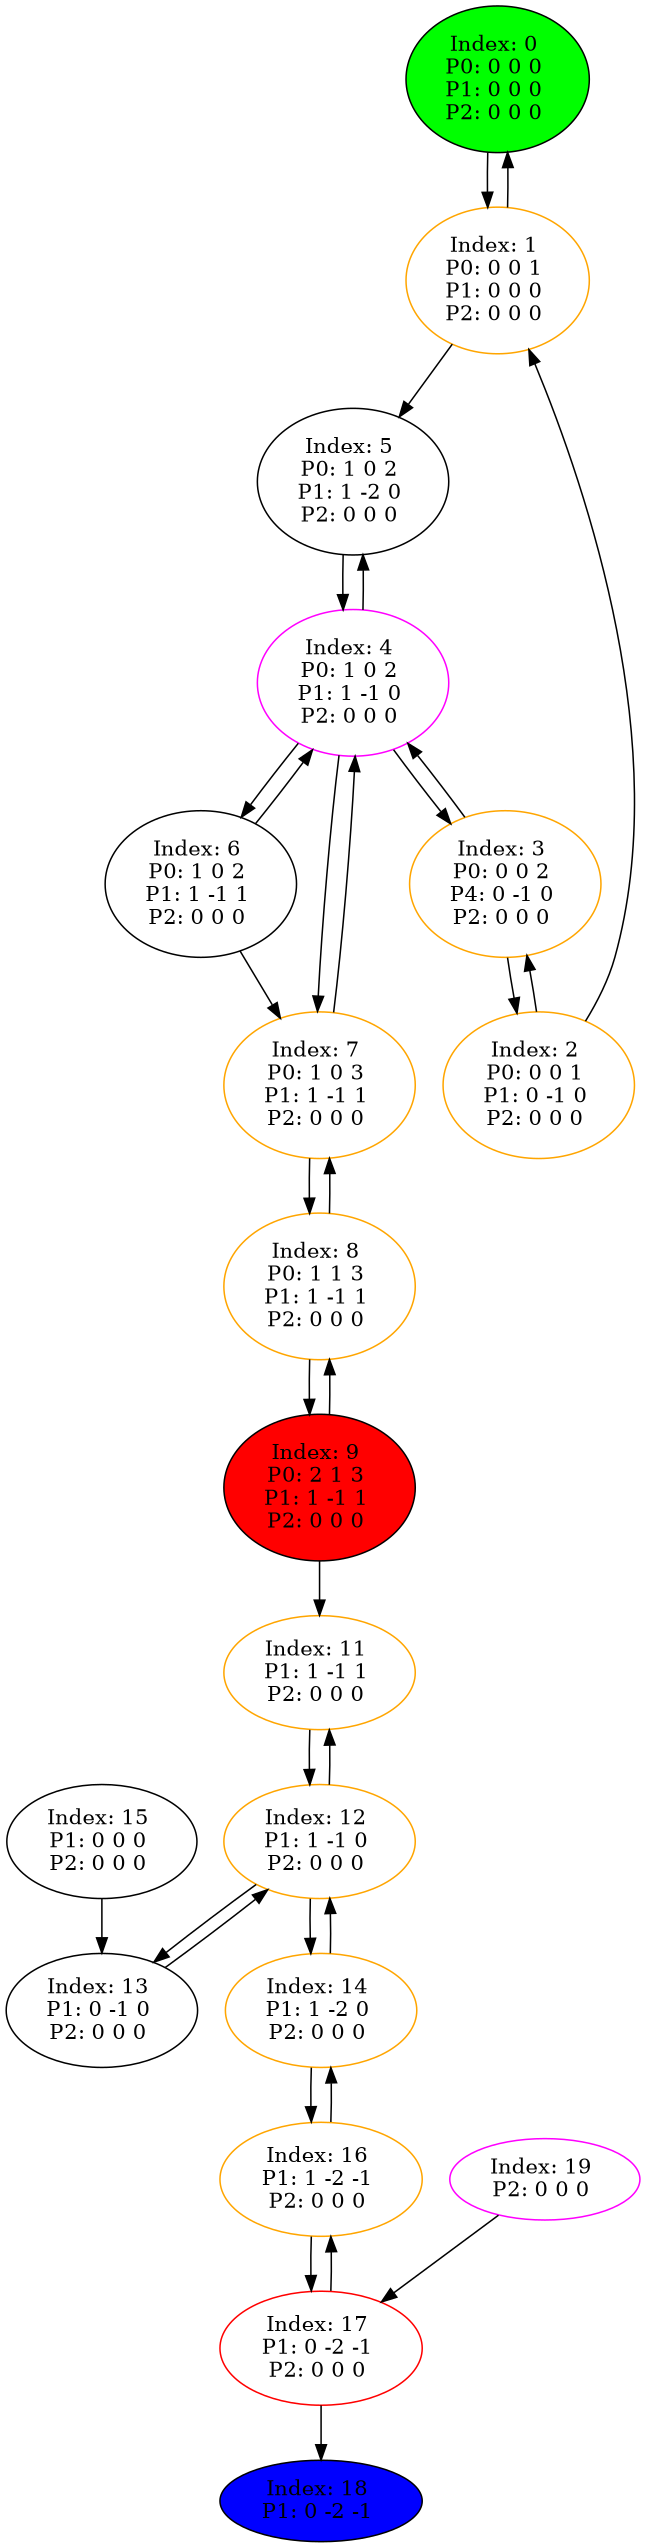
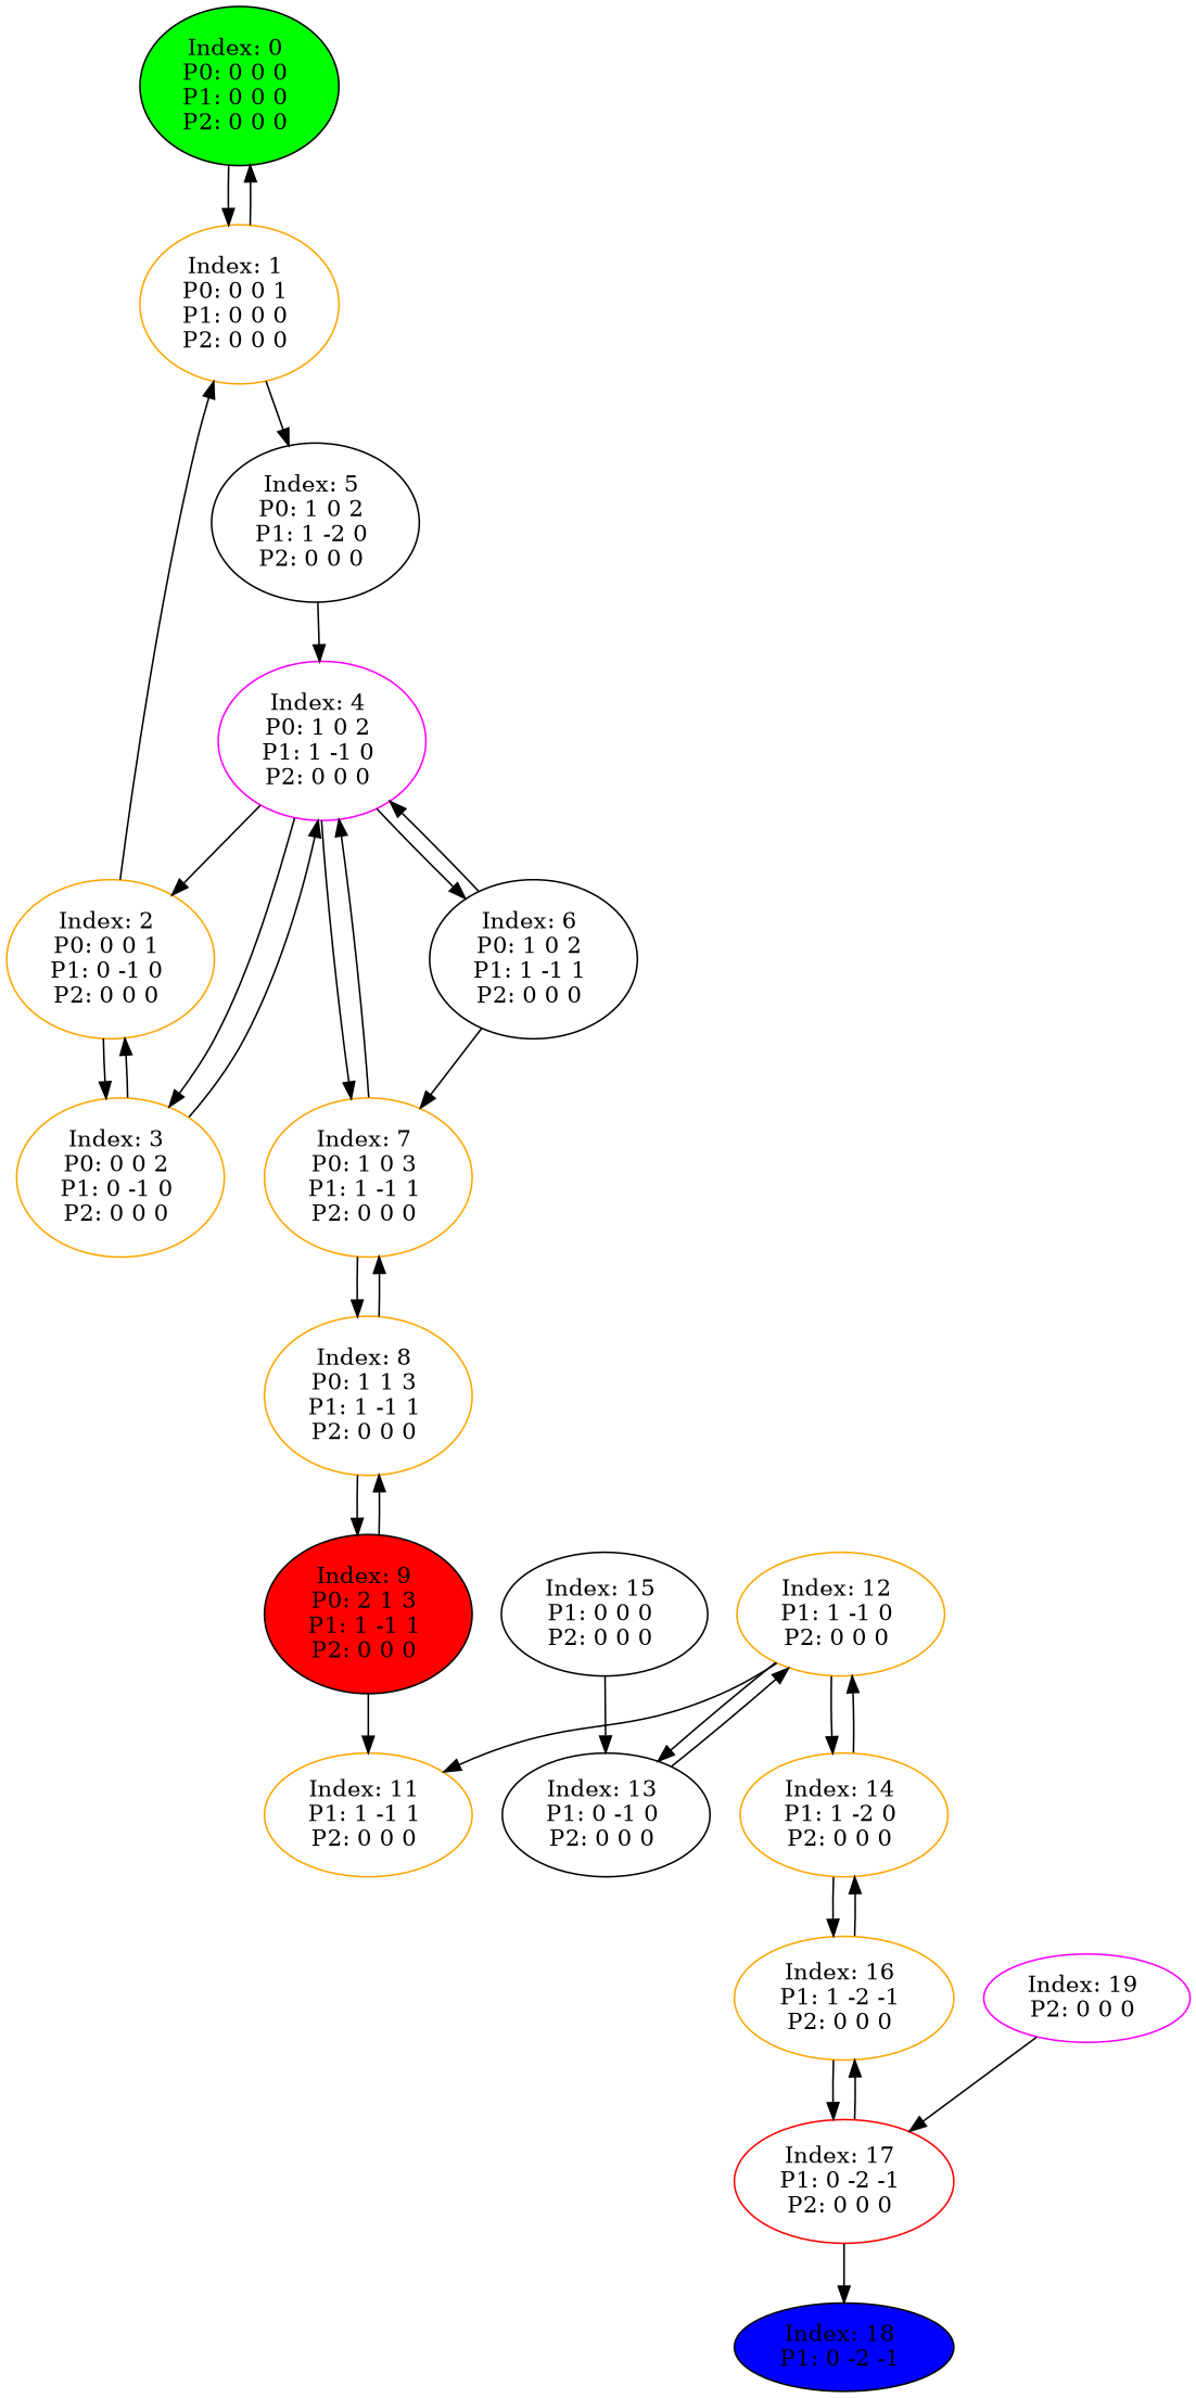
  digraph {
    color=black
    node [color=orange]
    n1 [fillcolor=green label="Index: 0 \nP0: 0 0 0 \nP1: 0 0 0 \nP2: 0 0 0 \n" style=filled color=""]
    n2 [label="Index: 1 \nP0: 0 0 1 \nP1: 0 0 0 \nP2: 0 0 0 \n"]
    n3 [label="Index: 5 \nP0: 1 0 2 \nP1: 1 -2 0 \nP2: 0 0 0 \n" color=""]
    n4 [label="Index: 2 \nP0: 0 0 1 \nP1: 0 -1 0 \nP2: 0 0 0 \n"]
-   n5 [label="Index: 3 \nP0: 0 0 2 \nP4: 0 -1 0 \nP2: 0 0 0 \n"]
+   n5 [label="Index: 3 \nP0: 0 0 2 \nP1: 0 -1 0 \nP2: 0 0 0 \n"]
    n6 [color=fuchsia label="Index: 4 \nP0: 1 0 2 \nP1: 1 -1 0 \nP2: 0 0 0 \n"]
    n7 [label="Index: 6 \nP0: 1 0 2 \nP1: 1 -1 1 \nP2: 0 0 0 \n" color=""]
    n8 [label="Index: 7 \nP0: 1 0 3 \nP1: 1 -1 1 \nP2: 0 0 0 \n"]
    n9 [label="Index: 8 \nP0: 1 1 3 \nP1: 1 -1 1 \nP2: 0 0 0 \n"]
    n10 [fillcolor=red label="Index: 9 \nP0: 2 1 3 \nP1: 1 -1 1 \nP2: 0 0 0 \n" style=filled color=""]
    n11 [label="Index: 11 \nP1: 1 -1 1 \nP2: 0 0 0 \n"]
    n12 [label="Index: 12 \nP1: 1 -1 0 \nP2: 0 0 0 \n"]
    n13 [label="Index: 13 \nP1: 0 -1 0 \nP2: 0 0 0 \n" color=""]
    n14 [label="Index: 14 \nP1: 1 -2 0 \nP2: 0 0 0 \n"]
    n15 [label="Index: 16 \nP1: 1 -2 -1 \nP2: 0 0 0 \n"]
    n16 [label="Index: 15 \nP1: 0 0 0 \nP2: 0 0 0 \n" color=""]
    n17 [color=red label="Index: 17 \nP1: 0 -2 -1 \nP2: 0 0 0 \n"]
    n18 [fillcolor=blue label="Index: 18 \nP1: 0 -2 -1 \n" style=filled color=""]
    n19 [color=fuchsia label="Index: 19 \nP2: 0 0 0 \n"]
    n1 -> n2
    n2 -> n1
    n2 -> n3
    n3 -> n6
    n4 -> n2
    n4 -> n5
    n5 -> n4
    n5 -> n6
-   n6 -> n3
+   n6 -> n4
    n6 -> n5
    n6 -> n7
    n6 -> n8
    n7 -> n6
    n7 -> n8
    n8 -> n6
    n8 -> n9
    n9 -> n8
    n9 -> n10
    n10 -> n9
    n10 -> n11
-   n11 -> n12
    n12 -> n11
    n12 -> n13
    n12 -> n14
    n13 -> n12
    n14 -> n12
    n14 -> n15
    n15 -> n14
    n15 -> n17
    n16 -> n13
    n17 -> n15
    n17 -> n18
    n19 -> n17
  }
